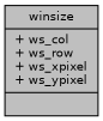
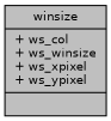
  digraph {
-   n1 [color=black fillcolor=grey75 fontcolor=black fontname=Helvetica fontsize=10 height=0.2 label="{winsize\n|+ ws_col\l+ ws_row\l+ ws_xpixel\l+ ws_ypixel\l|}" shape=record style=filled width=0.4]
+   n1 [color=black fillcolor=grey75 fontcolor=black fontname=Helvetica fontsize=10 height=0.2 label="{winsize\n|+ ws_col\l+ ws_winsize\l+ ws_xpixel\l+ ws_ypixel\l|}" shape=record style=filled width=0.4]
  }
